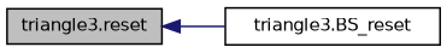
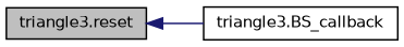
  digraph {
    rankdir=LR
    node [color=black fontname=Helvetica fontsize=10 shape=record style=filled]
    n1 [fillcolor=grey75 fontcolor=black height=0.2 label="triangle3.reset" width=0.4]
-   n2 [fillcolor=white height=0.2 label="triangle3.BS_reset" width=0.4]
+   n2 [fillcolor=white height=0.2 label="triangle3.BS_callback" width=0.4]
    n1 -> n2 [color=midnightblue dir=back fontname=Helvetica fontsize=10 labelfontname=Helvetica labelfontsize=10 style=solid]
  }
